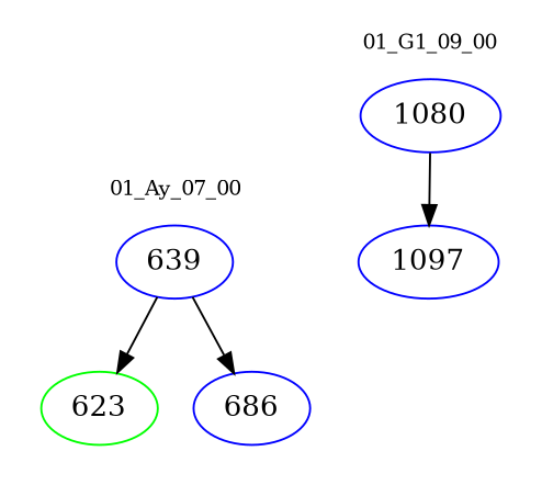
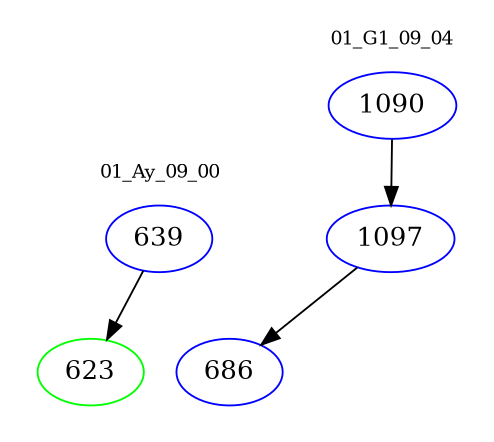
  digraph {
    node [color=blue]
    edge [color=black]
    n1 [label=639]
    n2 [color=green label=623]
    n3 [label=686]
-   n4 [label=1080]
+   n4 [label=1090]
    n5 [label=1097]
    subgraph cluster_1 {
      color=white
      fontsize=10
-     label="01_Ay_07_00"
+     label="01_Ay_09_00"
      n1
      n2
      n3
    }
    subgraph cluster_2 {
      color=white
      fontsize=10
-     label="01_G1_09_00"
+     label="01_G1_09_04"
      n4
      n5
    }
    n1 -> n2
-   n1 -> n3
+   n5 -> n3
    n4 -> n5
  }
